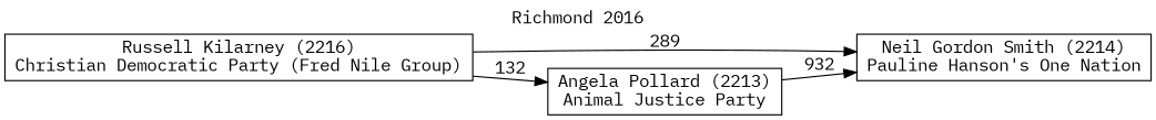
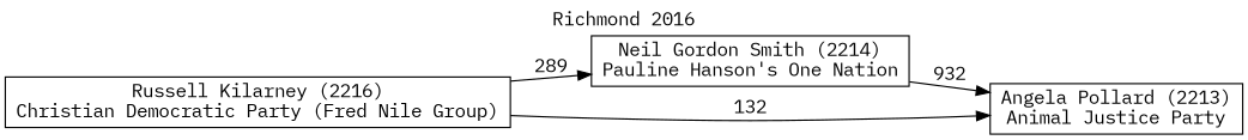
  digraph {
    label="Richmond 2016"
    labelloc=t
    mclimit=10
    rankdir=LR
    fontname="IBM Plex Mono"
    node [shape=box fontname="IBM Plex Mono"]
    edge [fontname="IBM Plex Mono"]
    n1 [label="Neil Gordon Smith (2214)\nPauline Hanson's One Nation"]
    n2 [label="Angela Pollard (2213)\nAnimal Justice Party"]
    n3 [label="Russell Kilarney (2216)\nChristian Democratic Party (Fred Nile Group)"]
-   n2 -> n1 [label=932]
+   n1 -> n2 [label=932]
    n3 -> n1 [label=289]
    n3 -> n2 [label=132]
  }
